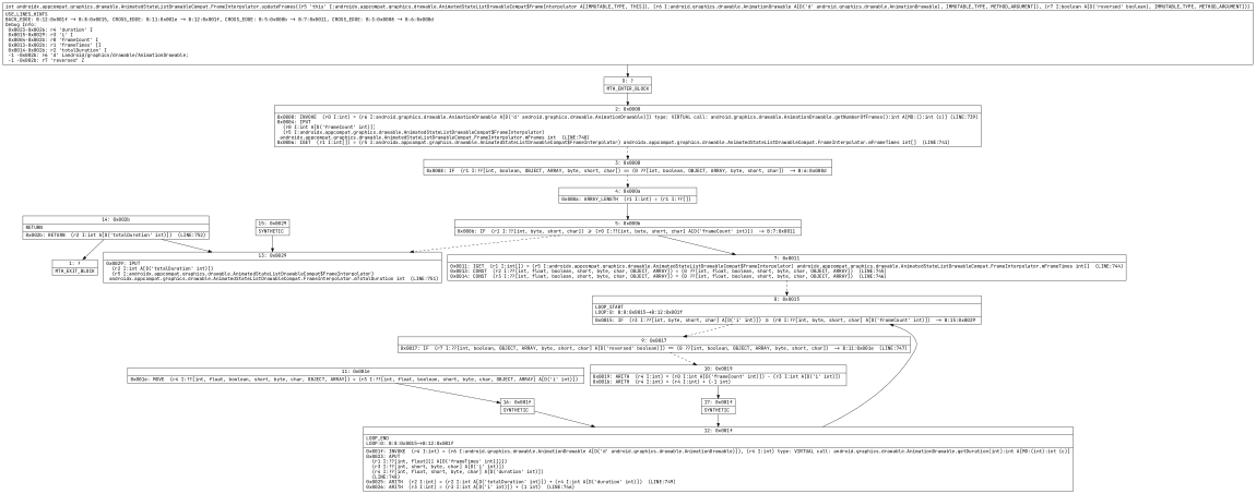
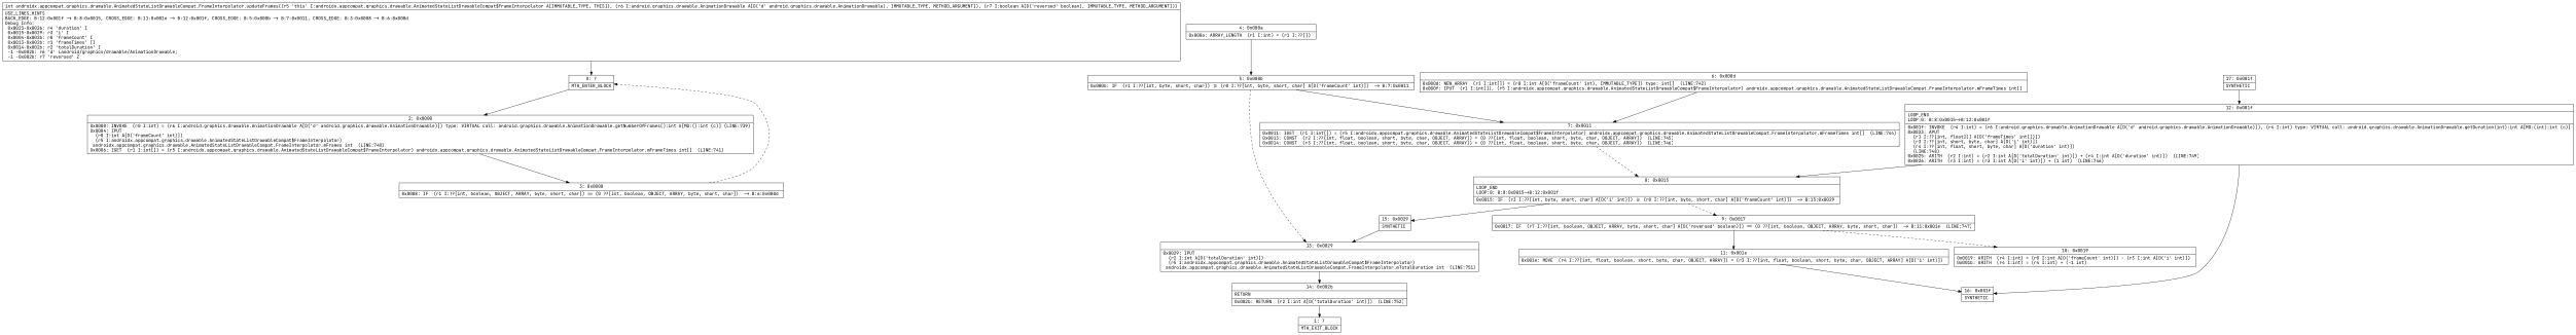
  digraph {
    fontname="JetBrains Mono"
    node [fontname="JetBrains Mono" shape=record]
    edge [fontname="JetBrains Mono"]
    n1 [label="{0\:\ ?|MTH_ENTER_BLOCK\l}"]
    n2 [label="{2\:\ 0x0000|0x0000: INVOKE  (r0 I:int) = (r6 I:android.graphics.drawable.AnimationDrawable A[D('d' android.graphics.drawable.AnimationDrawable)]) type: VIRTUAL call: android.graphics.drawable.AnimationDrawable.getNumberOfFrames():int A[MD:():int (c)] (LINE:739)\l0x0004: IPUT  \l  (r0 I:int A[D('frameCount' int)])\l  (r5 I:androidx.appcompat.graphics.drawable.AnimatedStateListDrawableCompat$FrameInterpolator)\l androidx.appcompat.graphics.drawable.AnimatedStateListDrawableCompat.FrameInterpolator.mFrames int  (LINE:740)\l0x0006: IGET  (r1 I:int[]) = (r5 I:androidx.appcompat.graphics.drawable.AnimatedStateListDrawableCompat$FrameInterpolator) androidx.appcompat.graphics.drawable.AnimatedStateListDrawableCompat.FrameInterpolator.mFrameTimes int[]  (LINE:741)\l}"]
    n3 [label="{3\:\ 0x0008|0x0008: IF  (r1 I:??[int, boolean, OBJECT, ARRAY, byte, short, char]) == (0 ??[int, boolean, OBJECT, ARRAY, byte, short, char])  \-\> B:6:0x000d \l}"]
    n4 [label="{4\:\ 0x000a|0x000a: ARRAY_LENGTH  (r1 I:int) = (r1 I:??[]) \l}"]
    n5 [label="{5\:\ 0x000b|0x000b: IF  (r1 I:??[int, byte, short, char]) \>= (r0 I:??[int, byte, short, char] A[D('frameCount' int)])  \-\> B:7:0x0011 \l}"]
+   n6 [label="{6\:\ 0x000d|0x000d: NEW_ARRAY  (r1 I:int[]) = (r0 I:int A[D('frameCount' int), IMMUTABLE_TYPE]) type: int[]  (LINE:742)\l0x000f: IPUT  (r1 I:int[]), (r5 I:androidx.appcompat.graphics.drawable.AnimatedStateListDrawableCompat$FrameInterpolator) androidx.appcompat.graphics.drawable.AnimatedStateListDrawableCompat.FrameInterpolator.mFrameTimes int[] \l}"]
    n7 [label="{7\:\ 0x0011|0x0011: IGET  (r1 I:int[]) = (r5 I:androidx.appcompat.graphics.drawable.AnimatedStateListDrawableCompat$FrameInterpolator) androidx.appcompat.graphics.drawable.AnimatedStateListDrawableCompat.FrameInterpolator.mFrameTimes int[]  (LINE:744)\l0x0013: CONST  (r2 I:??[int, float, boolean, short, byte, char, OBJECT, ARRAY]) = (0 ??[int, float, boolean, short, byte, char, OBJECT, ARRAY])  (LINE:745)\l0x0014: CONST  (r3 I:??[int, float, boolean, short, byte, char, OBJECT, ARRAY]) = (0 ??[int, float, boolean, short, byte, char, OBJECT, ARRAY])  (LINE:746)\l}"]
    n8 [label="{13\:\ 0x0029|0x0029: IPUT  \l  (r2 I:int A[D('totalDuration' int)])\l  (r5 I:androidx.appcompat.graphics.drawable.AnimatedStateListDrawableCompat$FrameInterpolator)\l androidx.appcompat.graphics.drawable.AnimatedStateListDrawableCompat.FrameInterpolator.mTotalDuration int  (LINE:751)\l}"]
-   n9 [label="{8\:\ 0x0015|LOOP_START\lLOOP:0: B:8:0x0015\-\>B:12:0x001f\l|0x0015: IF  (r3 I:??[int, byte, short, char] A[D('i' int)]) \>= (r0 I:??[int, byte, short, char] A[D('frameCount' int)])  \-\> B:15:0x0029 \l}"]
+   n9 [label="{8\:\ 0x0015|LOOP_END\lLOOP:0: B:8:0x0015\-\>B:12:0x001f\l|0x0015: IF  (r3 I:??[int, byte, short, char] A[D('i' int)]) \>= (r0 I:??[int, byte, short, char] A[D('frameCount' int)])  \-\> B:15:0x0029 \l}"]
    n10 [label="{9\:\ 0x0017|0x0017: IF  (r7 I:??[int, boolean, OBJECT, ARRAY, byte, short, char] A[D('reversed' boolean)]) == (0 ??[int, boolean, OBJECT, ARRAY, byte, short, char])  \-\> B:11:0x001e  (LINE:747)\l}"]
    n11 [label="{15\:\ 0x0029|SYNTHETIC\l}"]
    n12 [label="{10\:\ 0x0019|0x0019: ARITH  (r4 I:int) = (r0 I:int A[D('frameCount' int)]) \- (r3 I:int A[D('i' int)]) \l0x001b: ARITH  (r4 I:int) = (r4 I:int) + (\-1 int) \l}"]
    n13 [label="{11\:\ 0x001e|0x001e: MOVE  (r4 I:??[int, float, boolean, short, byte, char, OBJECT, ARRAY]) = (r3 I:??[int, float, boolean, short, byte, char, OBJECT, ARRAY] A[D('i' int)]) \l}"]
    n14 [label="{17\:\ 0x001f|SYNTHETIC\l}"]
    n15 [label="{16\:\ 0x001f|SYNTHETIC\l}"]
    n16 [label="{12\:\ 0x001f|LOOP_END\lLOOP:0: B:8:0x0015\-\>B:12:0x001f\l|0x001f: INVOKE  (r4 I:int) = (r6 I:android.graphics.drawable.AnimationDrawable A[D('d' android.graphics.drawable.AnimationDrawable)]), (r4 I:int) type: VIRTUAL call: android.graphics.drawable.AnimationDrawable.getDuration(int):int A[MD:(int):int (c)]\l0x0023: APUT  \l  (r1 I:??[int, float][] A[D('frameTimes' int[])])\l  (r3 I:??[int, short, byte, char] A[D('i' int)])\l  (r4 I:??[int, float, short, byte, char] A[D('duration' int)])\l  (LINE:748)\l0x0025: ARITH  (r2 I:int) = (r2 I:int A[D('totalDuration' int)]) + (r4 I:int A[D('duration' int)])  (LINE:749)\l0x0026: ARITH  (r3 I:int) = (r3 I:int A[D('i' int)]) + (1 int)  (LINE:746)\l}"]
    n17 [label="{14\:\ 0x002b|RETURN\l|0x002b: RETURN  (r2 I:int A[D('totalDuration' int)])  (LINE:752)\l}"]
    n18 [label="{1\:\ ?|MTH_EXIT_BLOCK\l}"]
    n19 [label="{int androidx.appcompat.graphics.drawable.AnimatedStateListDrawableCompat.FrameInterpolator.updateFrames((r5 'this' I:androidx.appcompat.graphics.drawable.AnimatedStateListDrawableCompat$FrameInterpolator A[IMMUTABLE_TYPE, THIS]), (r6 I:android.graphics.drawable.AnimationDrawable A[D('d' android.graphics.drawable.AnimationDrawable), IMMUTABLE_TYPE, METHOD_ARGUMENT]), (r7 I:boolean A[D('reversed' boolean), IMMUTABLE_TYPE, METHOD_ARGUMENT]))  | USE_LINES_HINTS\lBACK_EDGE: B:12:0x001f \-\> B:8:0x0015, CROSS_EDGE: B:11:0x001e \-\> B:12:0x001f, CROSS_EDGE: B:5:0x000b \-\> B:7:0x0011, CROSS_EDGE: B:3:0x0008 \-\> B:6:0x000d\lDebug Info:\l  0x0023\-0x0026: r4 'duration' I\l  0x0015\-0x0029: r3 'i' I\l  0x0004\-0x002b: r0 'frameCount' I\l  0x0013\-0x002b: r1 'frameTimes' [I\l  0x0014\-0x002b: r2 'totalDuration' I\l  \-1 \-0x002b: r6 'd' Landroid\/graphics\/drawable\/AnimationDrawable;\l  \-1 \-0x002b: r7 'reversed' Z\l}"]
    n1 -> n2
-   n2 -> n3 [style=dashed]
-   n3 -> n4 [style=dashed]
+   n2 -> n3
+   n3 -> n1 [style=dashed]
    n4 -> n5
    n5 -> n7
    n5 -> n8 [style=dashed]
+   n6 -> n7
    n7 -> n9 [style=dashed]
-   n17 -> n8
+   n8 -> n17
    n9 -> n10 [style=dashed]
+   n9 -> n11
    n10 -> n12 [style=dashed]
+   n10 -> n13
    n11 -> n8
-   n12 -> n14
    n13 -> n15
    n14 -> n16
-   n15 -> n16
+   n16 -> n15
    n16 -> n9
    n17 -> n18
    n19 -> n1
  }
